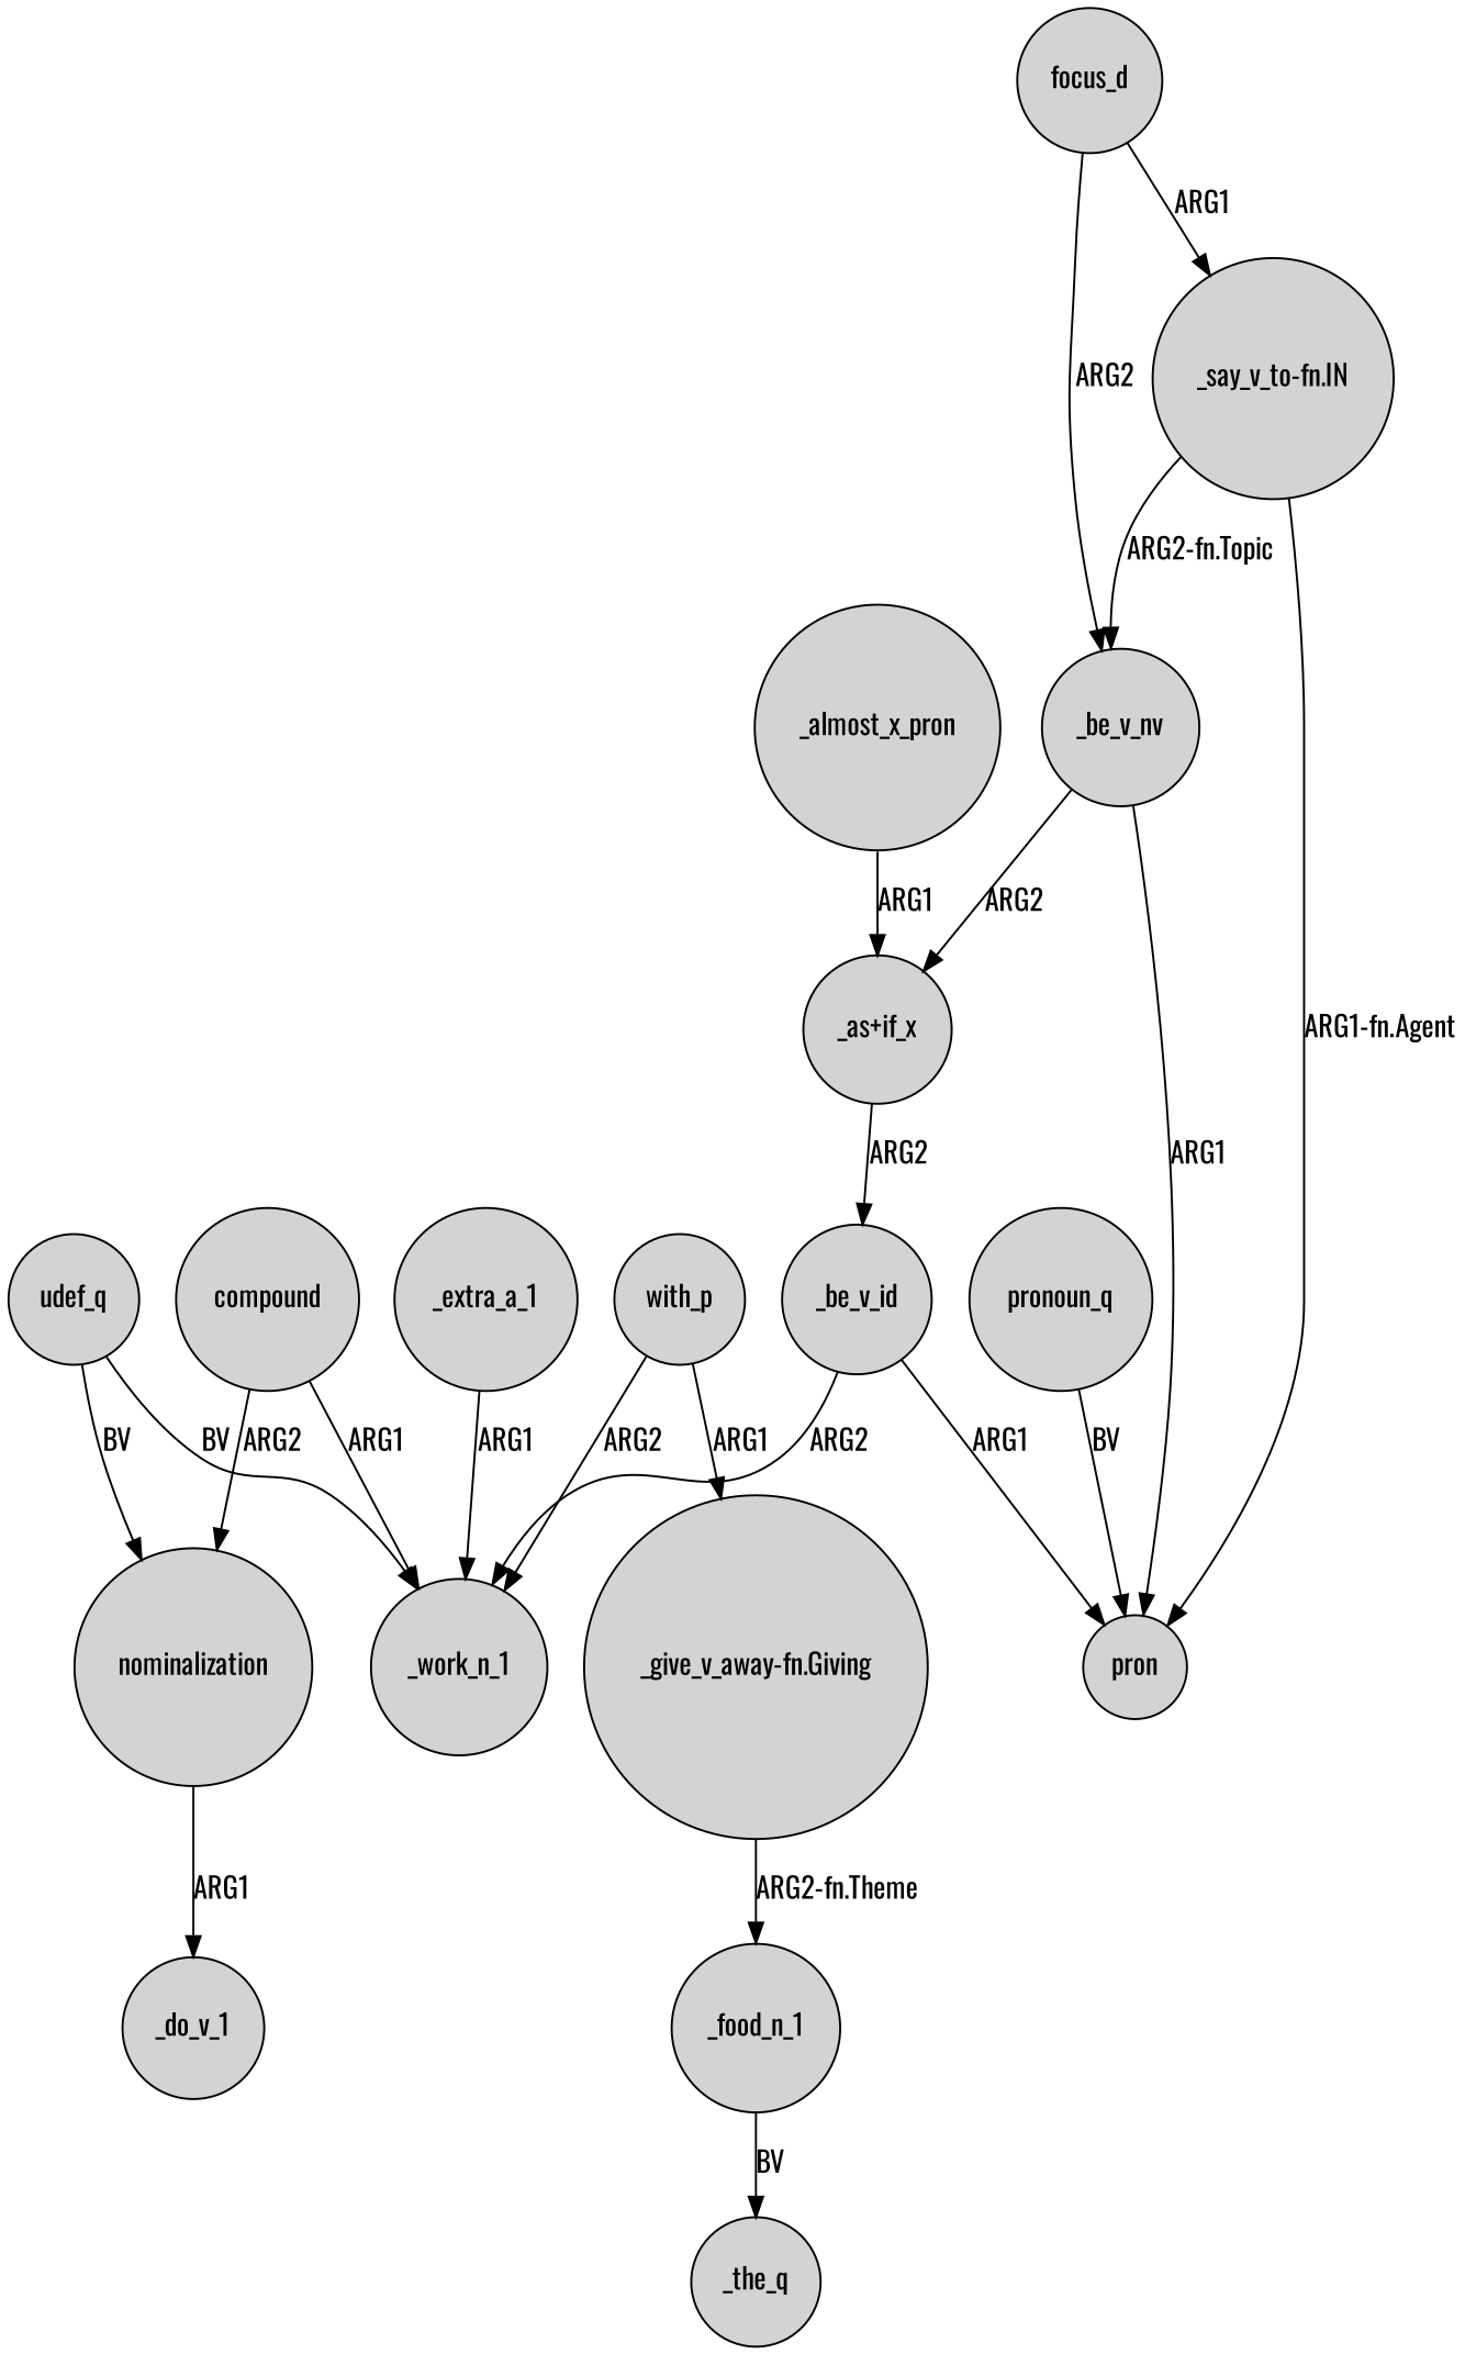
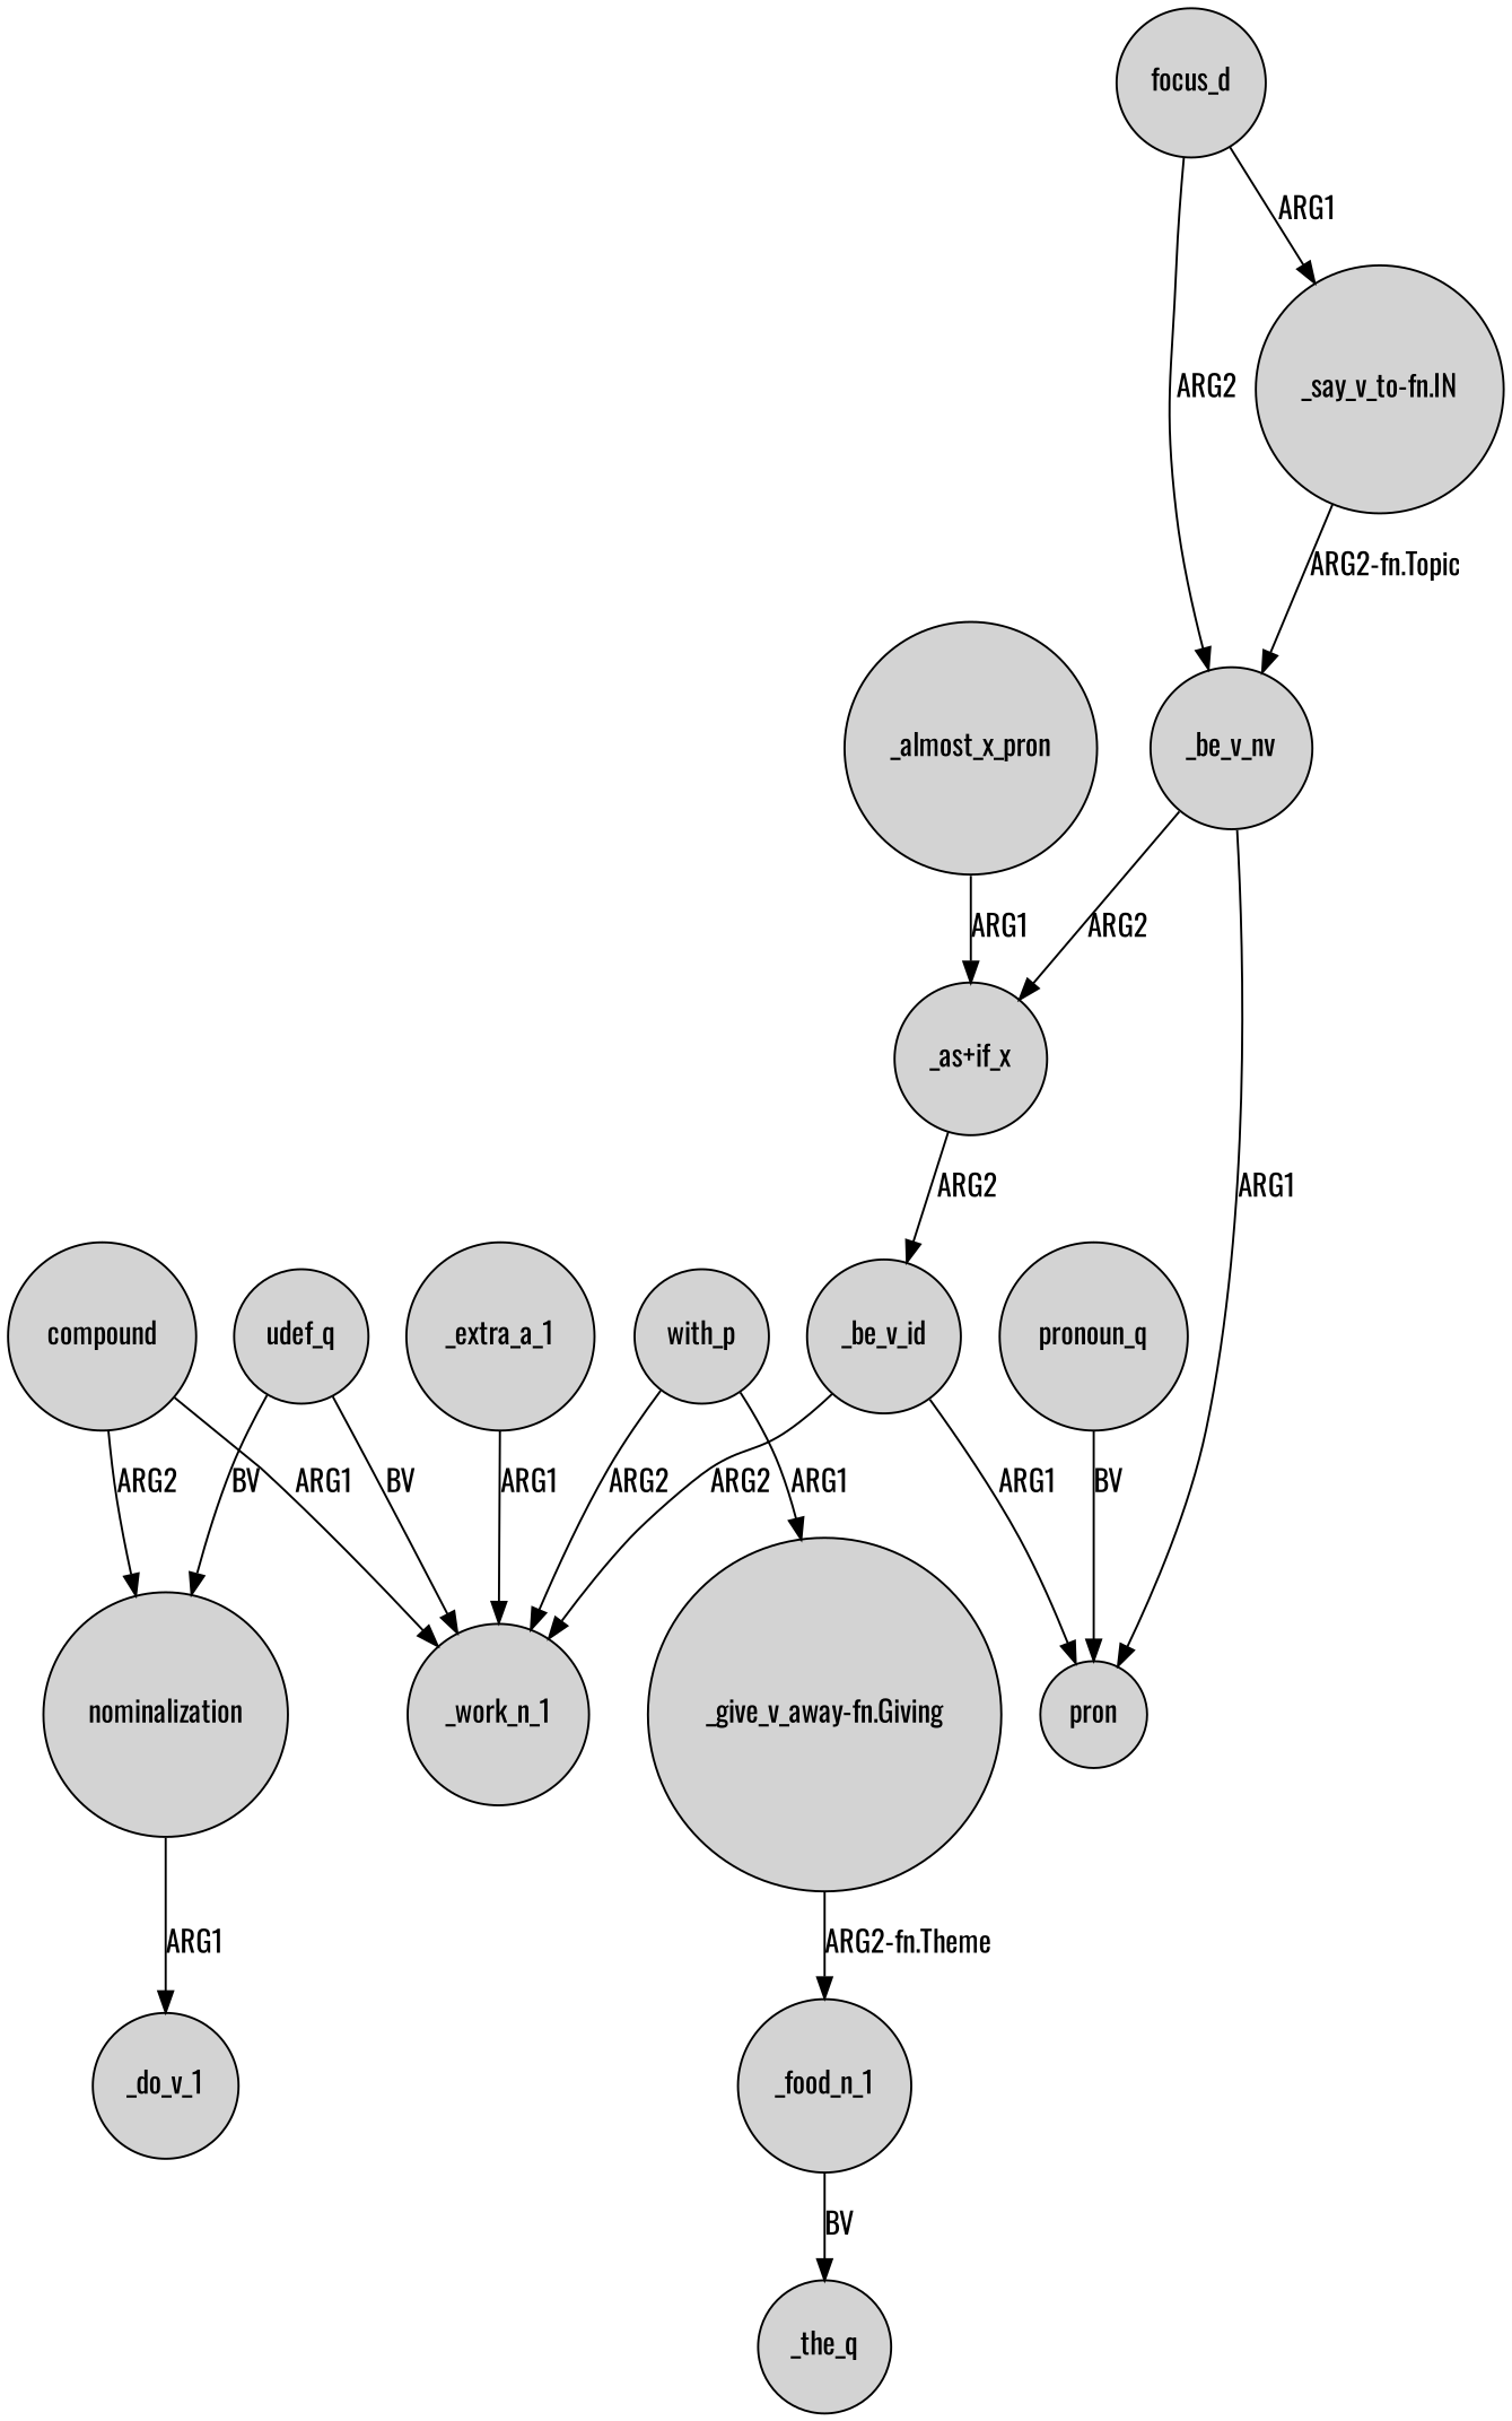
  digraph {
    fontname=Oswald
    node [fontname=Oswald shape=circle style=filled]
    edge [fontname=Oswald]
    _be_v_nv
    pron
    "_as+if_x"
    _be_v_id
    _work_n_1
    compound
    nominalization
    _do_v_1
    n9 [label=_almost_x_pron]
    "_give_v_away-fn.Giving"
    _food_n_1
    _the_q
    with_p
    pronoun_q
    _extra_a_1
    focus_d
    "_say_v_to-fn.IN"
    udef_q
    _be_v_nv -> pron [label=ARG1]
    _be_v_nv -> "_as+if_x" [label=ARG2]
    "_as+if_x" -> _be_v_id [label=ARG2]
    _be_v_id -> pron [label=ARG1]
    _be_v_id -> _work_n_1 [label=ARG2]
    compound -> _work_n_1 [label=ARG1]
    compound -> nominalization [label=ARG2]
    nominalization -> _do_v_1 [label=ARG1]
    n9 -> "_as+if_x" [label=ARG1]
    "_give_v_away-fn.Giving" -> _food_n_1 [label="ARG2-fn.Theme"]
    _food_n_1 -> _the_q [label=BV]
    with_p -> _work_n_1 [label=ARG2]
    with_p -> "_give_v_away-fn.Giving" [label=ARG1]
    pronoun_q -> pron [label=BV]
    _extra_a_1 -> _work_n_1 [label=ARG1]
    focus_d -> _be_v_nv [label=ARG2]
    focus_d -> "_say_v_to-fn.IN" [label=ARG1]
    "_say_v_to-fn.IN" -> _be_v_nv [label="ARG2-fn.Topic"]
-   "_say_v_to-fn.IN" -> pron [label="ARG1-fn.Agent"]
    udef_q -> _work_n_1 [label=BV]
    udef_q -> nominalization [label=BV]
  }
